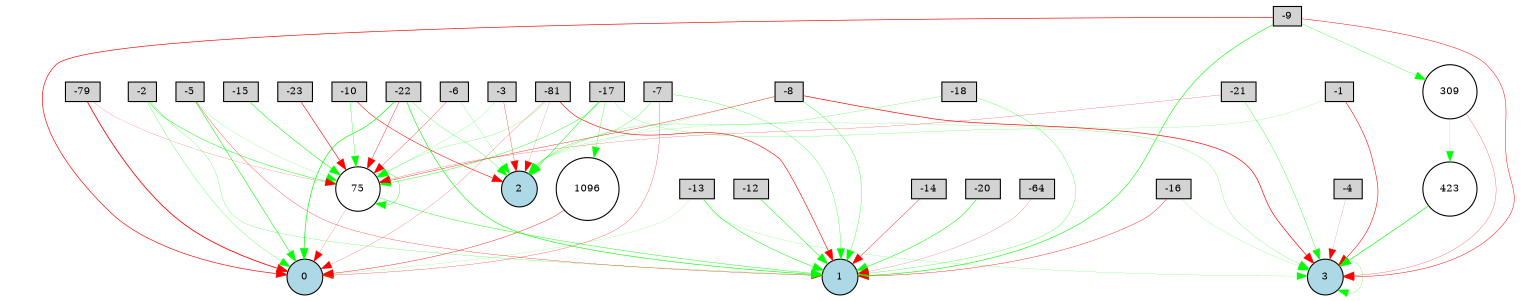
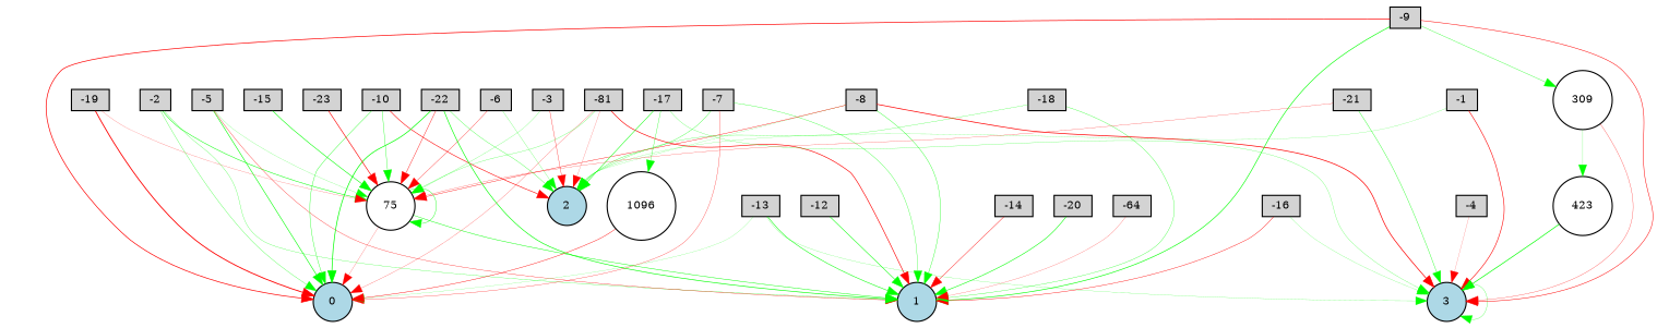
  digraph {
    node [fillcolor=lightgray fontsize=9 shape=box style=filled]
    edge [color=green style=solid]
    -1 [height=0.2 width=0.2]
    2 [fillcolor=lightblue height=0.2 shape=circle width=0.2]
    3 [fillcolor=lightblue height=0.2 shape=circle width=0.2]
    -2 [height=0.2 width=0.2]
    0 [fillcolor=lightblue height=0.2 shape=circle width=0.2]
    1 [fillcolor=lightblue height=0.2 shape=circle width=0.2]
    75 [fillcolor=white height=0.2 shape=circle width=0.2]
    -3 [height=0.2 width=0.2]
    -4 [height=0.2 width=0.2]
    -5 [height=0.2 width=0.2]
    -6 [height=0.2 width=0.2]
    -7 [height=0.2 width=0.2]
    309 [fillcolor=white height=0.2 shape=circle width=0.2]
    423 [fillcolor=white height=0.2 shape=circle width=0.2]
    -8 [height=0.2 width=0.2]
    -9 [height=0.2 width=0.2]
    -10 [height=0.2 width=0.2]
    n18 [height=0.2 label=-81 width=0.2]
    -12 [height=0.2 width=0.2]
    -13 [height=0.2 width=0.2]
    -14 [height=0.2 width=0.2]
    -15 [height=0.2 width=0.2]
    -16 [height=0.2 width=0.2]
    -17 [height=0.2 width=0.2]
    1096 [fillcolor=white height=0.2 shape=circle width=0.2]
    -18 [height=0.2 width=0.2]
-   -19 [height=0.2 width=0.2 label=-79]
+   -19 [height=0.2 width=0.2]
    -20 [height=0.2 width=0.2]
    -21 [height=0.2 width=0.2]
    -22 [height=0.2 width=0.2]
    -23 [height=0.2 width=0.2]
    n32 [height=0.2 label=-64 width=0.2]
    -1 -> 2 [penwidth=0.14283689506604746]
    -1 -> 3 [color=red penwidth=0.5168637633706908]
    3 -> 3 [penwidth=0.22291135703163736]
    -2 -> 0 [penwidth=0.2462226670567537]
    -2 -> 1 [penwidth=0.21596072439512853]
    -2 -> 75 [penwidth=0.4380737222684906]
    75 -> 0 [color=red penwidth=0.16535984471821552]
    75 -> 1 [penwidth=0.40005120427321295]
    75 -> 75 [penwidth=0.3409272310118797]
    -3 -> 2 [color=red penwidth=0.2722934899688537]
    -3 -> 75 [penwidth=0.1701287851742097]
    -4 -> 3 [color=red penwidth=0.1347523761100375]
    -5 -> 0 [penwidth=0.5165753625478541]
    -5 -> 1 [color=red penwidth=0.276640477604559]
    -5 -> 75 [penwidth=0.15103125644925539]
    -6 -> 2 [penwidth=0.1834653818362543]
    -6 -> 75 [color=red penwidth=0.27834511269888706]
    -7 -> 2 [penwidth=0.26886437287693227]
    -7 -> 0 [color=red penwidth=0.24390826279974195]
    -7 -> 1 [penwidth=0.268567136843741]
    309 -> 3 [color=red penwidth=0.23377292479934808]
    309 -> 423 [penwidth=0.16628494189593174]
    423 -> 3 [penwidth=0.5934957501869029]
    -8 -> 2 [penwidth=0.12973077244950706]
    -8 -> 3 [color=red penwidth=0.6260657600960716]
    -8 -> 1 [penwidth=0.3101723389685186]
    -8 -> 75 [color=red penwidth=0.33921002290238367]
    -9 -> 3 [color=red penwidth=0.4377472895539163]
    -9 -> 0 [color=red penwidth=0.6097843715958542]
    -9 -> 1 [penwidth=0.5486371756355378]
    -9 -> 309 [penwidth=0.28198381925303095]
    -10 -> 2 [color=red penwidth=0.49291668239804387]
+   -10 -> 0 [penwidth=0.31217286126435795]
    -10 -> 75 [penwidth=0.3007834796142375]
    n18 -> 2 [color=red penwidth=0.14901328486146703]
    n18 -> 0 [color=red penwidth=0.18402007060709186]
    n18 -> 1 [color=red penwidth=0.5576635384340382]
    n18 -> 75 [penwidth=0.20209017900556386]
    -12 -> 1 [penwidth=0.4719510859364915]
    -13 -> 3 [penwidth=0.15209281185990198]
    -13 -> 0 [penwidth=0.1317560216334397]
    -13 -> 1 [penwidth=0.46105889867232475]
    -14 -> 1 [color=red penwidth=0.3597048424255047]
    -15 -> 75 [penwidth=0.500564162911712]
    -16 -> 3 [penwidth=0.14810788768462924]
    -16 -> 1 [color=red penwidth=0.35828300981883054]
    -17 -> 2 [penwidth=0.44121391558492884]
    -17 -> 3 [penwidth=0.19407395828158147]
-   -17 -> 75 [penwidth=0.36454953863368744]
    -17 -> 1096 [penwidth=0.2760069719442676]
    1096 -> 0 [color=red penwidth=0.37018870268580284]
    -18 -> 2 [penwidth=0.21437709227218854]
    -18 -> 1 [penwidth=0.2656986115961879]
    -19 -> 0 [color=red penwidth=0.7755819383353965]
    -19 -> 75 [color=red penwidth=0.1518168853561489]
    -20 -> 1 [penwidth=0.4833735153889974]
    -21 -> 3 [penwidth=0.3166889795299235]
    -21 -> 75 [color=red penwidth=0.19728157769696542]
    -22 -> 2 [penwidth=0.2595555086272985]
    -22 -> 0 [penwidth=0.6244763747941446]
    -22 -> 1 [penwidth=0.5585481131057024]
    -22 -> 75 [color=red penwidth=0.3544529663808107]
    -23 -> 75 [color=red penwidth=0.5526389576267849]
    n32 -> 1 [color=red penwidth=0.1718636033772768]
  }
